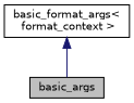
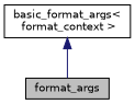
  digraph {
    node [color=black fontname=Helvetica fontsize=10 shape=record style=filled]
-   n1 [fillcolor=grey75 fontcolor=black height=0.2 label=basic_args width=0.4]
+   n1 [fillcolor=grey75 fontcolor=black height=0.2 label=format_args width=0.4]
    n2 [fillcolor=white height=0.2 label="basic_format_args\<\l format_context \>" width=0.4]
    n2 -> n1 [color=midnightblue dir=back fontname=Helvetica fontsize=10 labelfontname=Helvetica labelfontsize=10 style=solid]
  }
